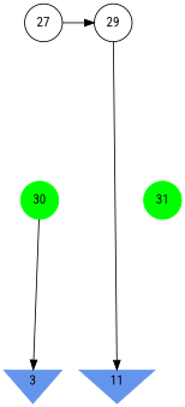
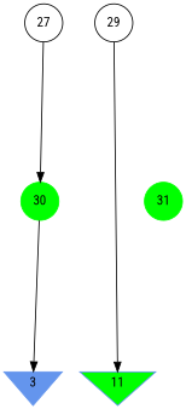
  digraph {
    fontname="Roboto Condensed"
    ranksep=2.0
    node [color=cornflowerblue fontname="Roboto Condensed" shape=circle style=filled]
    edge [fontname="Roboto Condensed"]
    3 [shape=invtriangle]
-   11 [shape=invtriangle]
+   11 [shape=invtriangle fillcolor=green]
    27 [color=black style=""]
    29 [color=black style=""]
    30 [color=green]
    31 [color=green]
    subgraph sub_1 {
      rank=same
      3
      11
    }
    subgraph sub_2 {
      rank=same
      27
      29
    }
    subgraph sub_3 {
      rank=same
      30
      31
    }
-   27 -> 29
+   27 -> 30
    29 -> 11
    30 -> 3
  }
